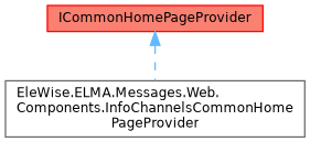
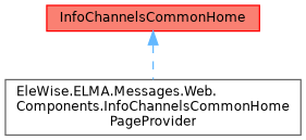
  digraph {
    node [fontname=Helvetica fontsize=10 shape=box style=filled]
    n1 [color=gray40 fillcolor=white fontcolor=black height=0.2 label="EleWise.ELMA.Messages.Web.\lComponents.InfoChannelsCommonHome\lPageProvider" width=0.4]
-   n2 [color=red fillcolor=salmon height=0.2 label=ICommonHomePageProvider width=0.4]
+   n2 [color=red fillcolor=salmon height=0.2 label=InfoChannelsCommonHome width=0.4]
    n2 -> n1 [color=steelblue1 dir=back fontname=Helvetica fontsize=10 labelfontname=Helvetica labelfontsize=10 style=dashed]
  }
